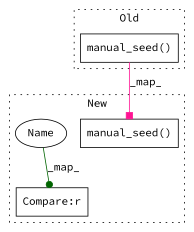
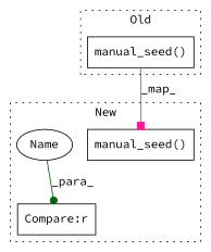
  digraph {
    fontname="Source Code Pro"
    node [a=75 fontname="Source Code Pro" l="18,1" s=2794 shape=box]
    edge [fontname="Source Code Pro"]
    n1 [label="manual_seed()" s="2867,2894"]
    n2 [a=40 l=21 label="Compare:r"]
    n3 [a=87 l=9 label=Name shape=ellipse]
    n4 [label="manual_seed()" s="2822,2849"]
    subgraph cluster_1 {
      label=New
      style=dotted
      n1
      n2
      n3
    }
    subgraph cluster_2 {
      label=Old
      style=dotted
      n4
    }
-   n3 -> n2 [arrowhead=dot color=darkgreen label=_map_]
+   n3 -> n2 [arrowhead=dot color=darkgreen label=_para_]
    n4 -> n1 [arrowhead=box color=deeppink label=_map_]
  }
